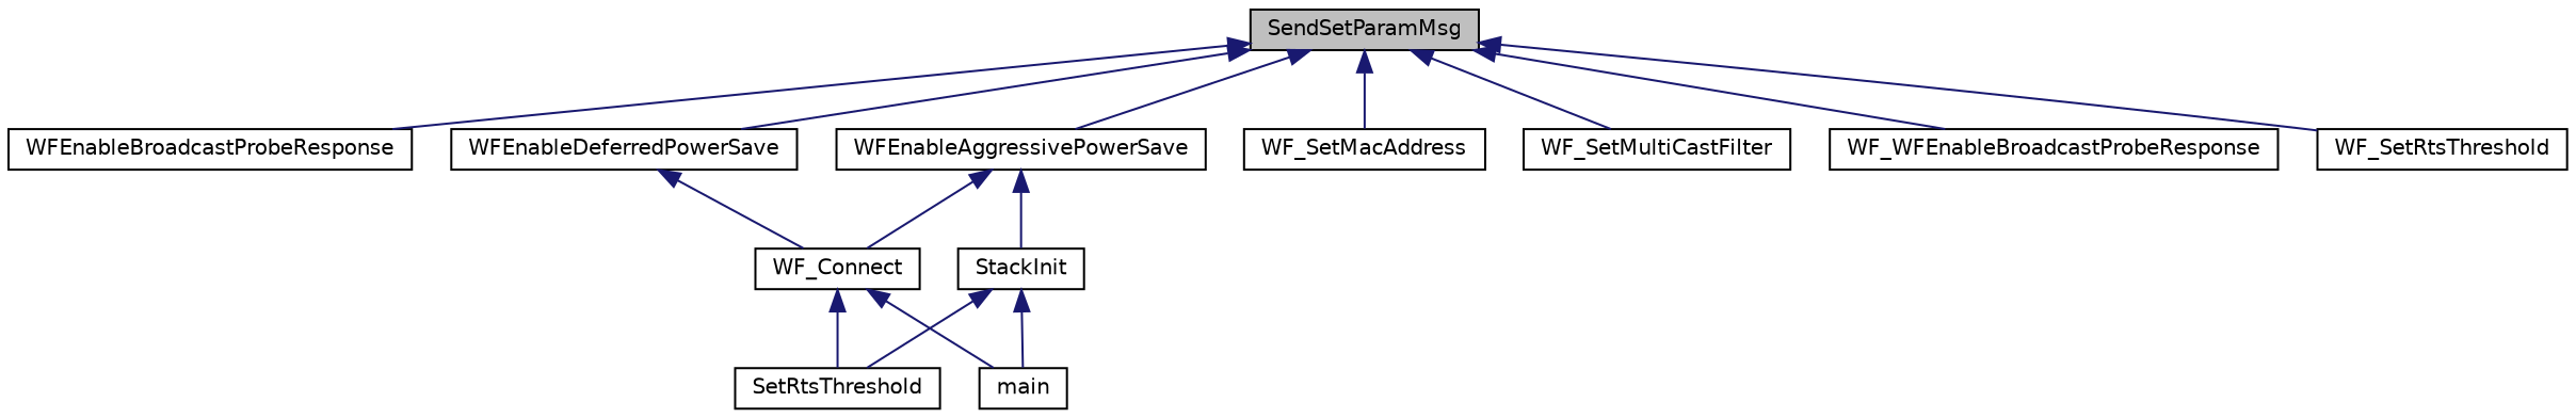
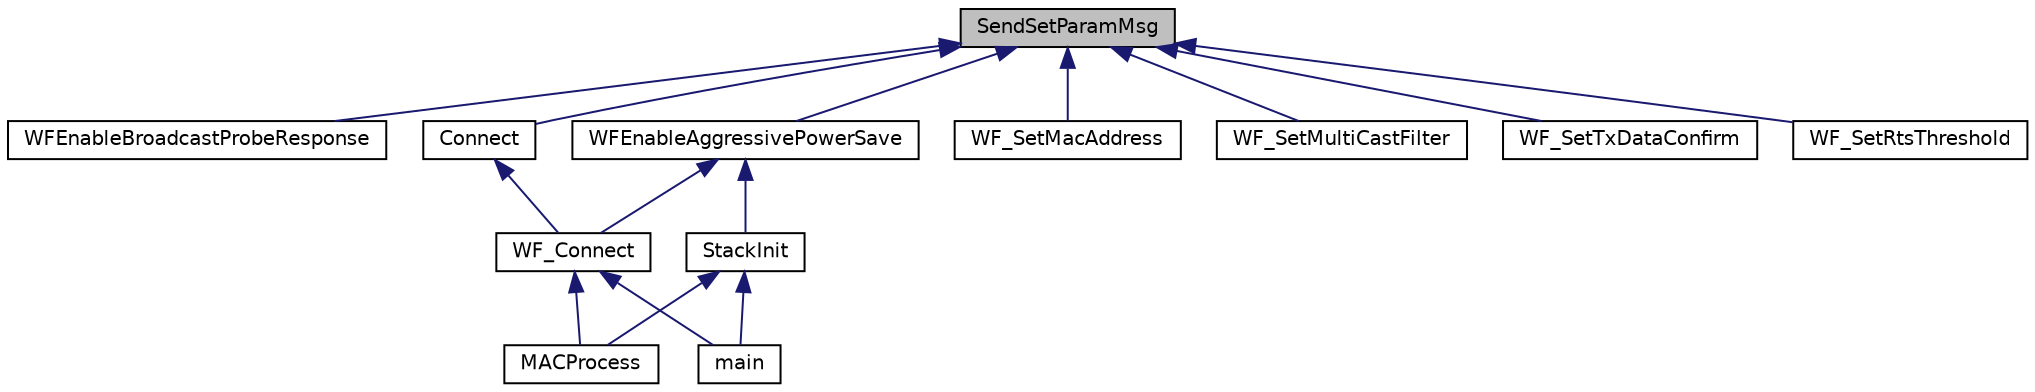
  digraph {
    fontname="DejaVu Sans"
    rankdir=TB
    node [color=black fillcolor=white fontname="DejaVu Sans" fontsize=10 shape=record style=filled]
    edge [color=midnightblue dir=back fontname="DejaVu Sans" fontsize=10 labelfontname=Helvetica labelfontsize=10 style=solid]
    n1 [fillcolor=grey75 fontcolor=black height=0.2 label=SendSetParamMsg width=0.4]
    n2 [height=0.2 label=WFEnableBroadcastProbeResponse width=0.4]
-   n3 [height=0.2 label=WFEnableDeferredPowerSave width=0.4]
+   n3 [height=0.2 label=Connect width=0.4]
    n4 [height=0.2 label=WFEnableAggressivePowerSave width=0.4]
    n5 [height=0.2 label=WF_SetMacAddress width=0.4]
    n6 [height=0.2 label=WF_SetMultiCastFilter width=0.4]
-   n7 [height=0.2 label=WF_WFEnableBroadcastProbeResponse width=0.4]
+   n7 [height=0.2 label=WF_SetTxDataConfirm width=0.4]
    n8 [height=0.2 label=WF_SetRtsThreshold width=0.4]
    n9 [height=0.2 label=WF_Connect width=0.4]
    n10 [height=0.2 label=StackInit width=0.4]
-   n11 [height=0.2 label=SetRtsThreshold width=0.4]
+   n11 [height=0.2 label=MACProcess width=0.4]
    n12 [height=0.2 label=main width=0.4]
    n1 -> n2
    n1 -> n3
    n1 -> n4
    n1 -> n5
    n1 -> n6
    n1 -> n7
    n1 -> n8
    n3 -> n9
    n4 -> n9
    n4 -> n10
    n9 -> n11
    n9 -> n12
    n10 -> n11
    n10 -> n12
  }
